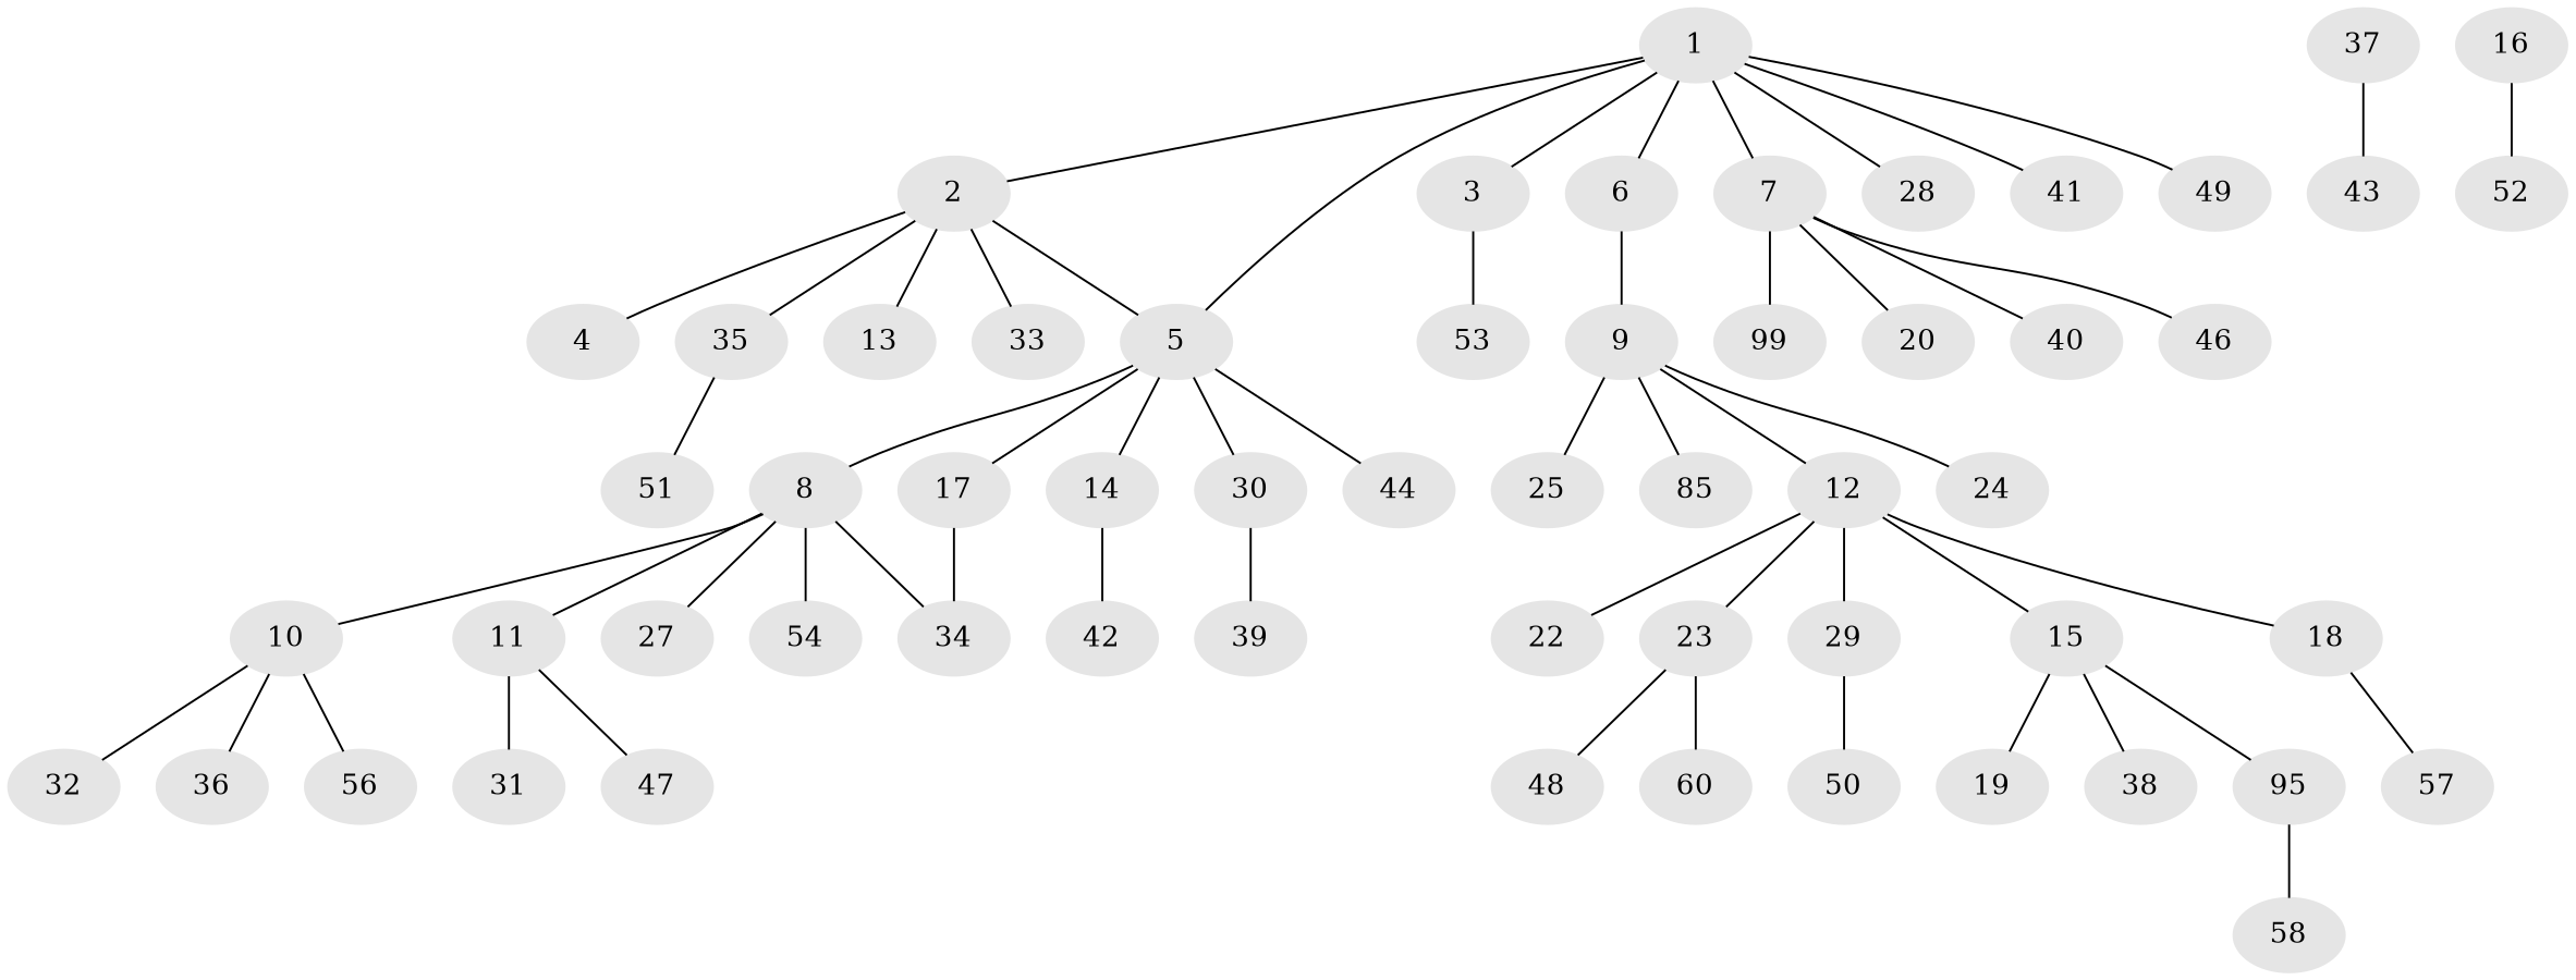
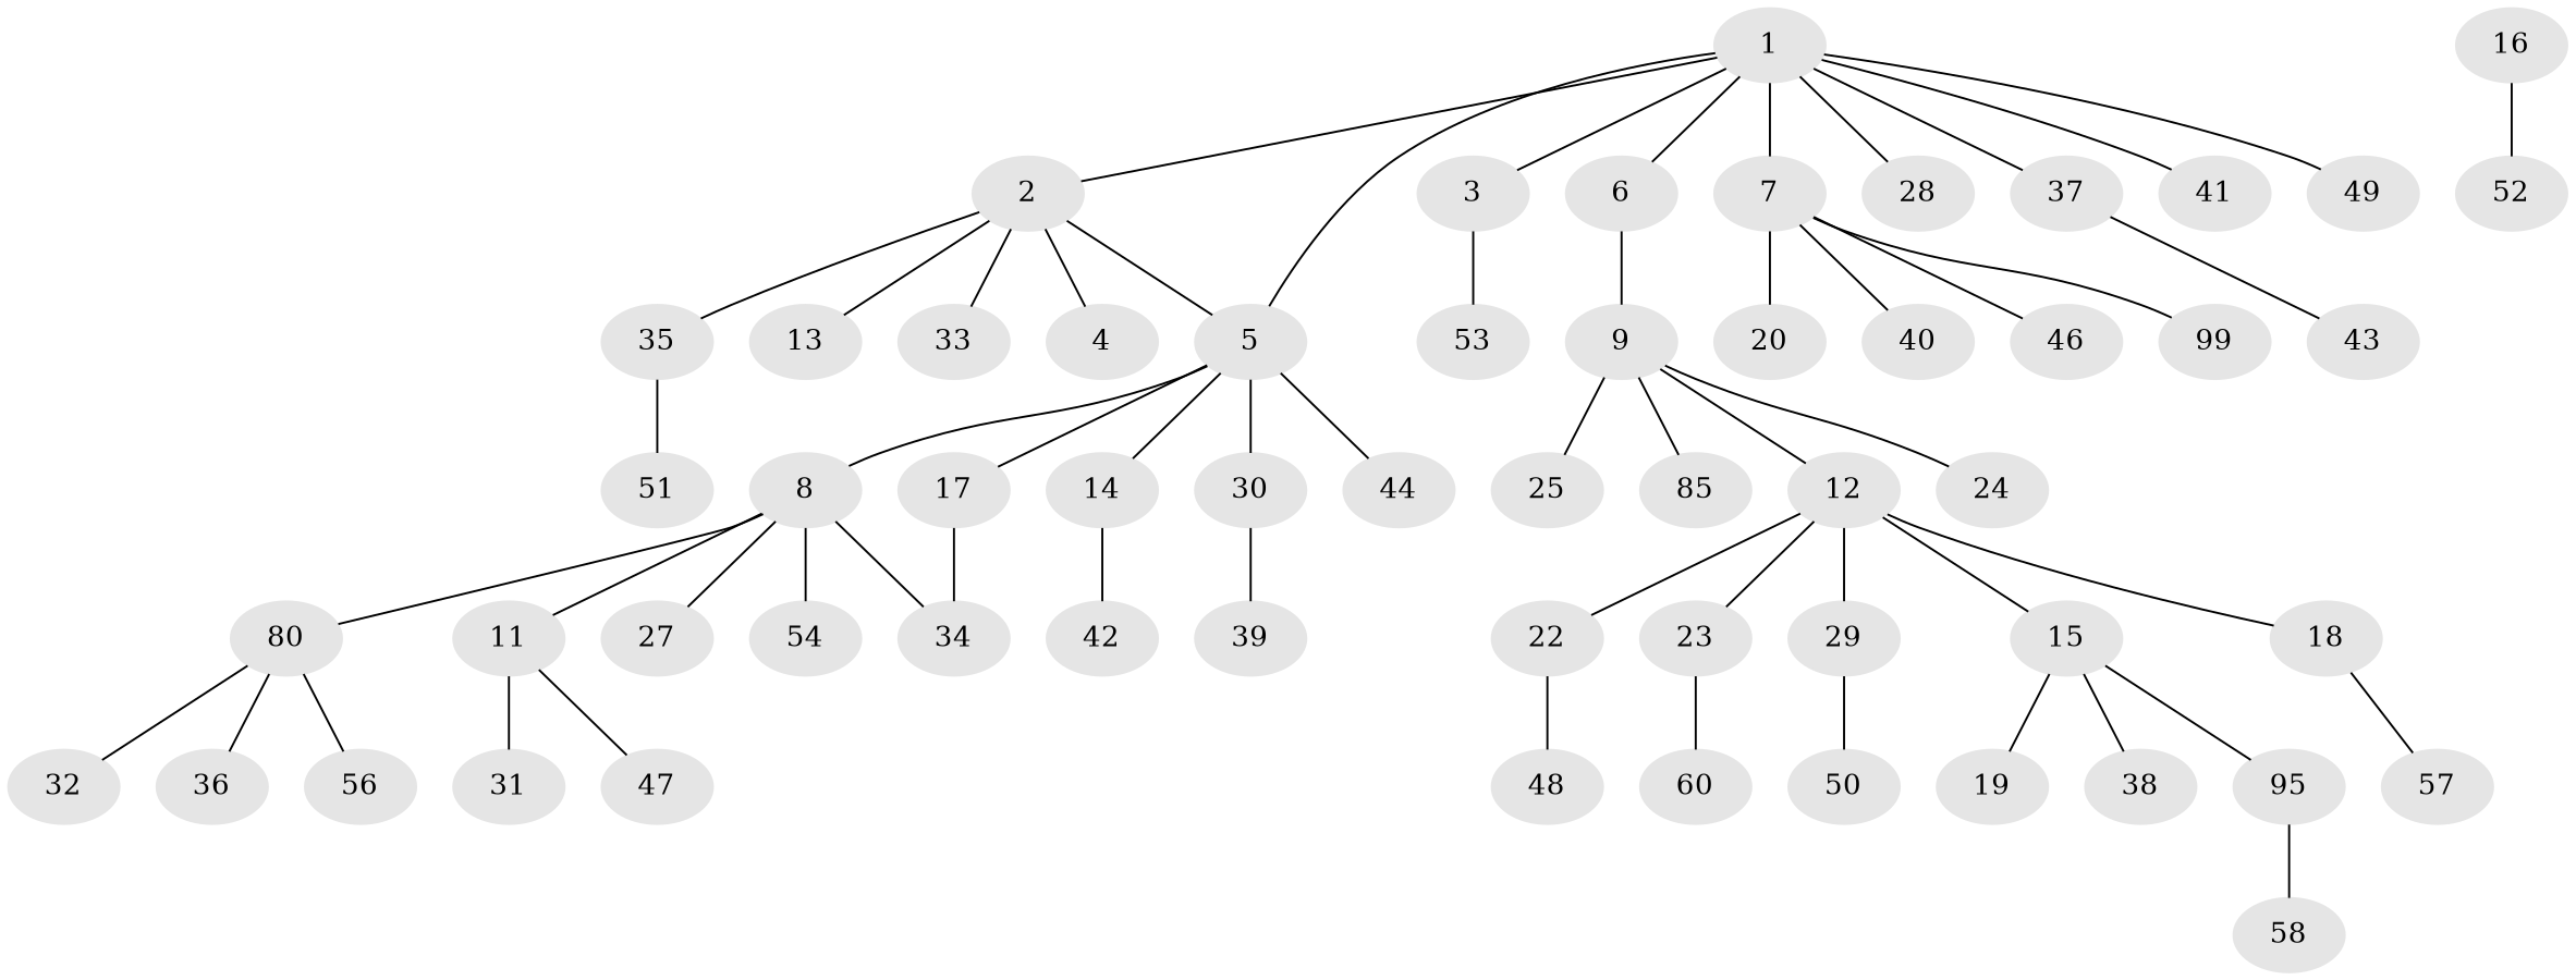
  graph {
    node [color=gray90 style=filled]
    1
    2
    3
    5
    6
    7
    28
    37
    41
    49
    4
    13
    33
    35
    53
    8
    14
    17
    30
    44
    9
    20
    40
    46
    n25 [label=99]
    16
    52
    43
    51
-   10
+   10 [label=80]
    11
    27
    34
    54
    42
    39
    12
    24
    25
    n40 [label=85]
    32
    36
    56
    31
    47
    15
    18
    22
    23
    29
    19
    38
    n53 [label=95]
    57
    48
    60
    50
    58
    1 -- 2
    1 -- 3
    1 -- 5
    1 -- 6
    1 -- 7
    1 -- 28
+   1 -- 37
    1 -- 41
    1 -- 49
    2 -- 5
    2 -- 4
    2 -- 13
    2 -- 33
    2 -- 35
    3 -- 53
    5 -- 8
    5 -- 14
    5 -- 17
    5 -- 30
    5 -- 44
    6 -- 9
    7 -- 20
    7 -- 40
    7 -- 46
    7 -- n25
    37 -- 43
    35 -- 51
    8 -- 10
    8 -- 11
    8 -- 27
    8 -- 34
    8 -- 54
    14 -- 42
    17 -- 34
    30 -- 39
    9 -- 12
    9 -- 24
    9 -- 25
    9 -- n40
    16 -- 52
    10 -- 32
    10 -- 36
    10 -- 56
    11 -- 31
    11 -- 47
    12 -- 15
    12 -- 18
    12 -- 22
    12 -- 23
    12 -- 29
    15 -- 19
    15 -- 38
    15 -- n53
    18 -- 57
-   23 -- 48
+   22 -- 48
    23 -- 60
    29 -- 50
    n53 -- 58
  }
